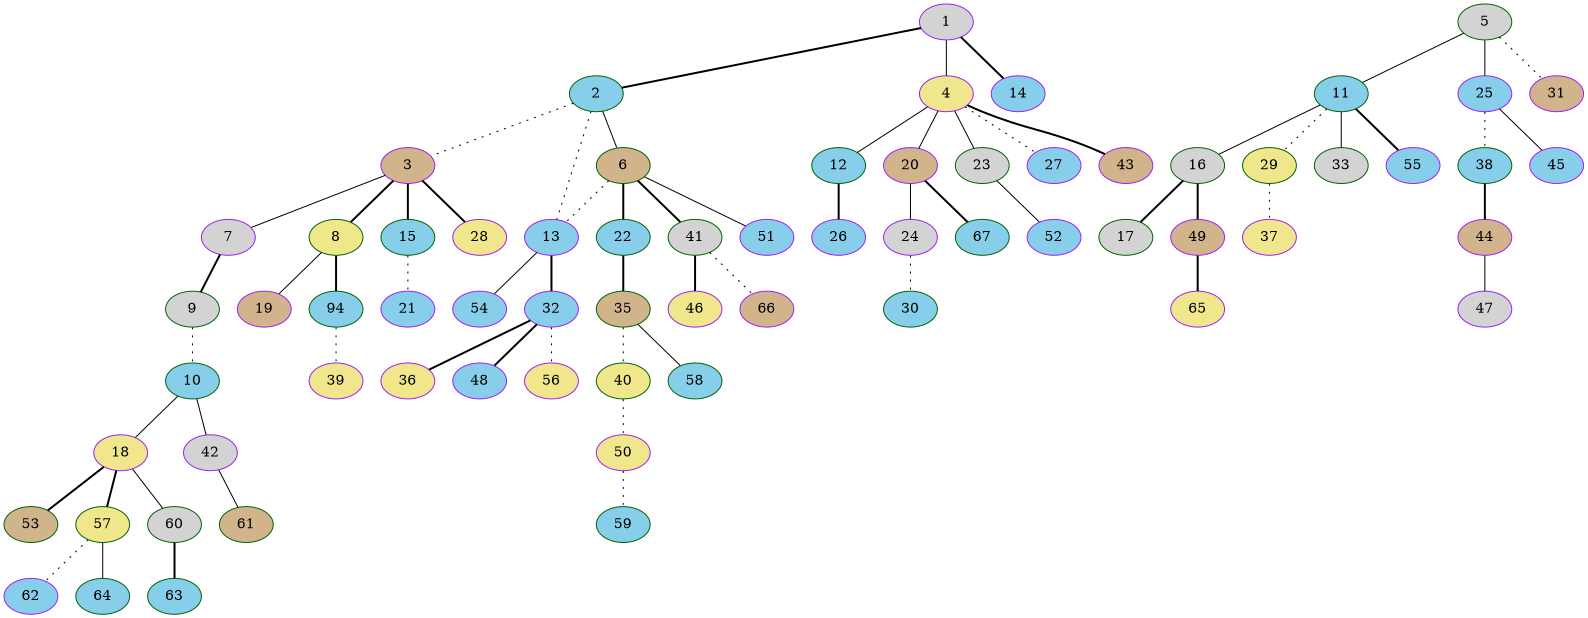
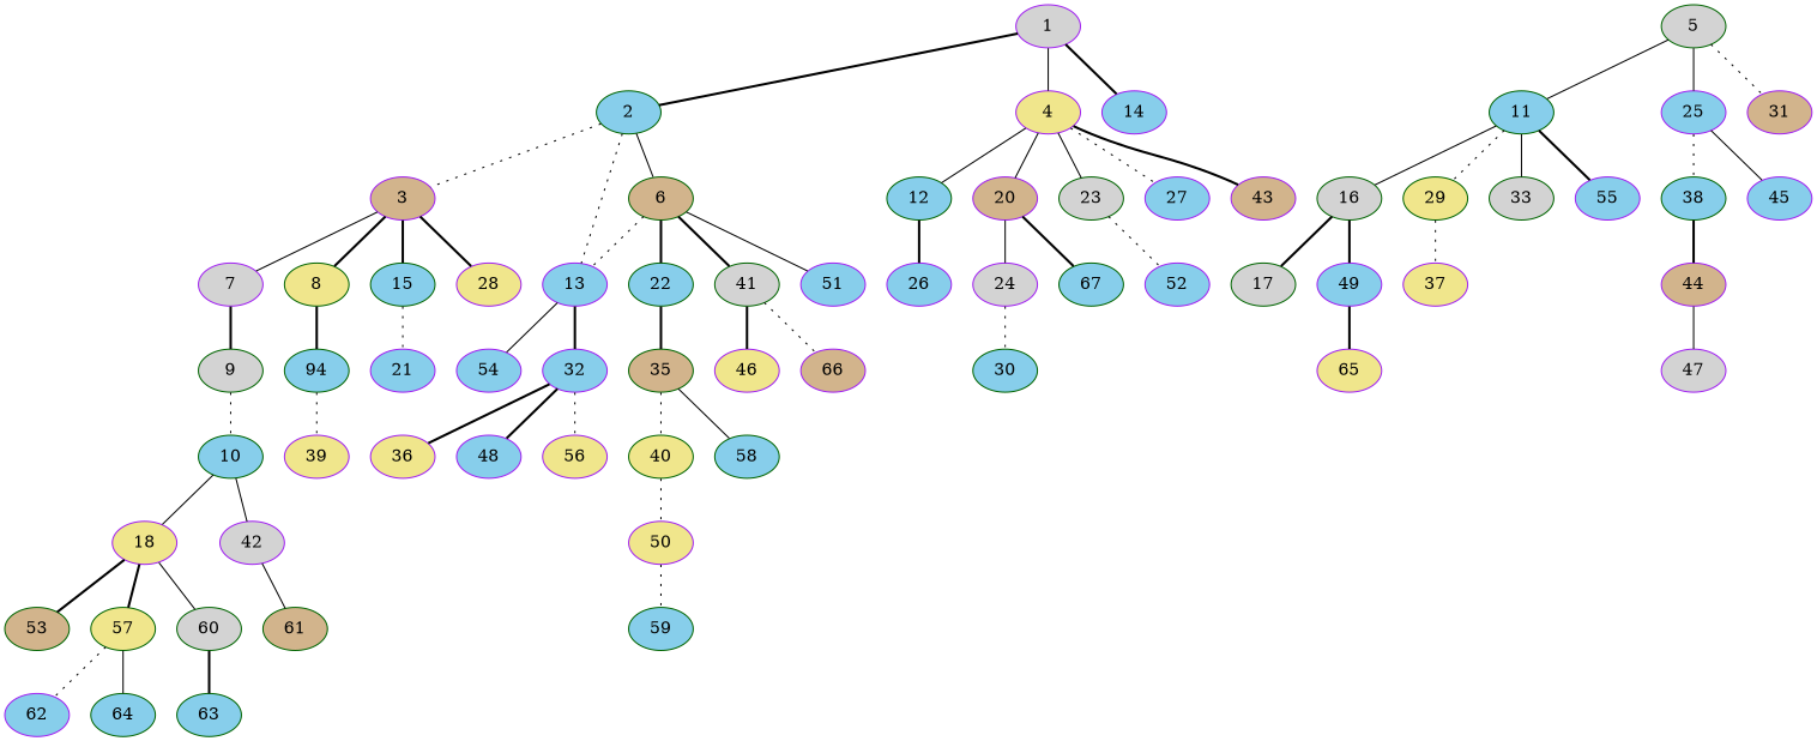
  graph {
    node [color=purple fillcolor=skyblue style=filled]
    edge [style=bold]
    1 [fillcolor=lightgrey]
    2 [color=darkgreen]
    4 [fillcolor=khaki]
    14
    3 [fillcolor=tan]
    6 [color=darkgreen fillcolor=tan]
    13
    12 [color=darkgreen]
    20 [fillcolor=tan]
    23 [color=darkgreen fillcolor=lightgrey]
    27
    43 [fillcolor=tan]
    7 [fillcolor=lightgrey]
    8 [color=darkgreen fillcolor=khaki]
    15 [color=darkgreen]
    28 [fillcolor=khaki]
    5 [color=darkgreen fillcolor=lightgrey]
    11 [color=darkgreen]
    25
    31 [fillcolor=tan]
    22 [color=darkgreen]
    41 [color=darkgreen fillcolor=lightgrey]
    51
    9 [color=darkgreen fillcolor=lightgrey]
-   19 [fillcolor=tan]
    n26 [color=darkgreen label=94]
    21
    26
    24 [fillcolor=lightgrey]
    67 [color=darkgreen]
    52
    16 [color=darkgreen fillcolor=lightgrey]
    29 [color=darkgreen fillcolor=khaki]
    33 [color=darkgreen fillcolor=lightgrey]
    55
    38 [color=darkgreen]
    45
    54
    32
    35 [color=darkgreen fillcolor=tan]
    46 [fillcolor=khaki]
    66 [fillcolor=tan]
    10 [color=darkgreen]
    39 [fillcolor=khaki]
    18 [fillcolor=khaki]
    42 [fillcolor=lightgrey]
    53 [color=darkgreen fillcolor=tan]
    57 [color=darkgreen fillcolor=khaki]
    60 [color=darkgreen fillcolor=lightgrey]
    61 [color=darkgreen fillcolor=tan]
    17 [color=darkgreen fillcolor=lightgrey]
-   49 [fillcolor=tan]
+   49
    37 [fillcolor=khaki]
    65 [fillcolor=khaki]
    62
    64 [color=darkgreen]
    63 [color=darkgreen]
    30 [color=darkgreen]
    40 [color=darkgreen fillcolor=khaki]
    58 [color=darkgreen]
    44 [fillcolor=tan]
    36 [fillcolor=khaki]
    48
    56 [fillcolor=khaki]
    50 [fillcolor=khaki]
    47 [fillcolor=lightgrey]
    59 [color=darkgreen]
    1 -- 2
    1 -- 4 [style=solid]
    1 -- 14
    2 -- 3 [style=dotted]
    2 -- 6 [style=solid]
    2 -- 13 [style=dotted]
    4 -- 12 [style=solid]
    4 -- 20 [style=solid]
    4 -- 23 [style=solid]
    4 -- 27 [style=dotted]
    4 -- 43
    3 -- 7 [style=solid]
    3 -- 8
    3 -- 15
    3 -- 28
    6 -- 13 [style=dotted]
    6 -- 22
    6 -- 41
    6 -- 51 [style=solid]
    13 -- 54 [style=solid]
    13 -- 32
    12 -- 26
    20 -- 24 [style=solid]
    20 -- 67
-   23 -- 52 [style=solid]
+   23 -- 52 [style=dotted]
    7 -- 9
-   8 -- 19 [style=solid]
    8 -- n26
    15 -- 21 [style=dotted]
    5 -- 11 [style=solid]
    5 -- 25 [style=solid]
    5 -- 31 [style=dotted]
    11 -- 16 [style=solid]
    11 -- 29 [style=dotted]
    11 -- 33 [style=solid]
    11 -- 55
    25 -- 38 [style=dotted]
    25 -- 45 [style=solid]
    22 -- 35
    41 -- 46
    41 -- 66 [style=dotted]
    9 -- 10 [style=dotted]
    n26 -- 39 [style=dotted]
    24 -- 30 [style=dotted]
    16 -- 17
    16 -- 49
    29 -- 37 [style=dotted]
    38 -- 44
    32 -- 36
    32 -- 48
    32 -- 56 [style=dotted]
    35 -- 40 [style=dotted]
    35 -- 58 [style=solid]
    10 -- 18 [style=solid]
    10 -- 42 [style=solid]
    18 -- 53
    18 -- 57
    18 -- 60 [style=solid]
    42 -- 61 [style=solid]
    57 -- 62 [style=dotted]
    57 -- 64 [style=solid]
    60 -- 63
    49 -- 65
    40 -- 50 [style=dotted]
    44 -- 47 [style=solid]
    50 -- 59 [style=dotted]
  }
